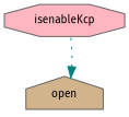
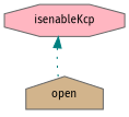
  digraph {
    rankdir=TB
    fontname="Fira Sans"
    node [fontname="Fira Sans" fontsize=10 style=filled]
    n1 [color=gray40 fillcolor=lightpink fontcolor=black height=0.2 label=isenableKcp shape=octagon width=0.4]
    n2 [color=grey40 fillcolor=tan height=0.2 label=open shape=house width=0.4]
-   n2 -> n1 [color=teal dir=back fontname="Fira Sans" fontsize=10 labelfontname=Helvetica labelfontsize=10 style=dotted]
+   n1 -> n2 [color=teal dir=back fontname="Fira Sans" fontsize=10 labelfontname=Helvetica labelfontsize=10 style=dotted]
  }
